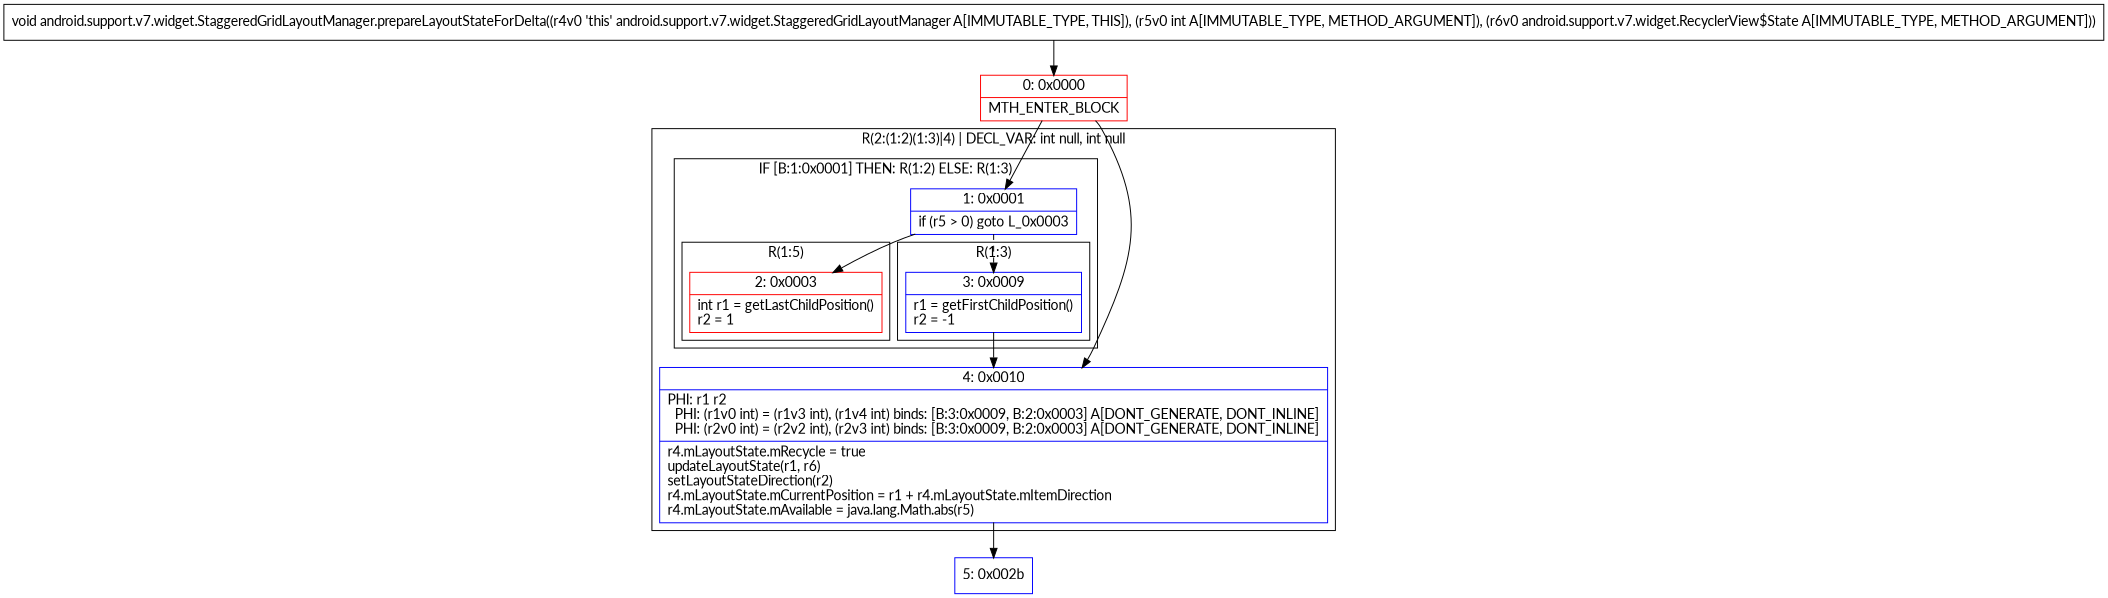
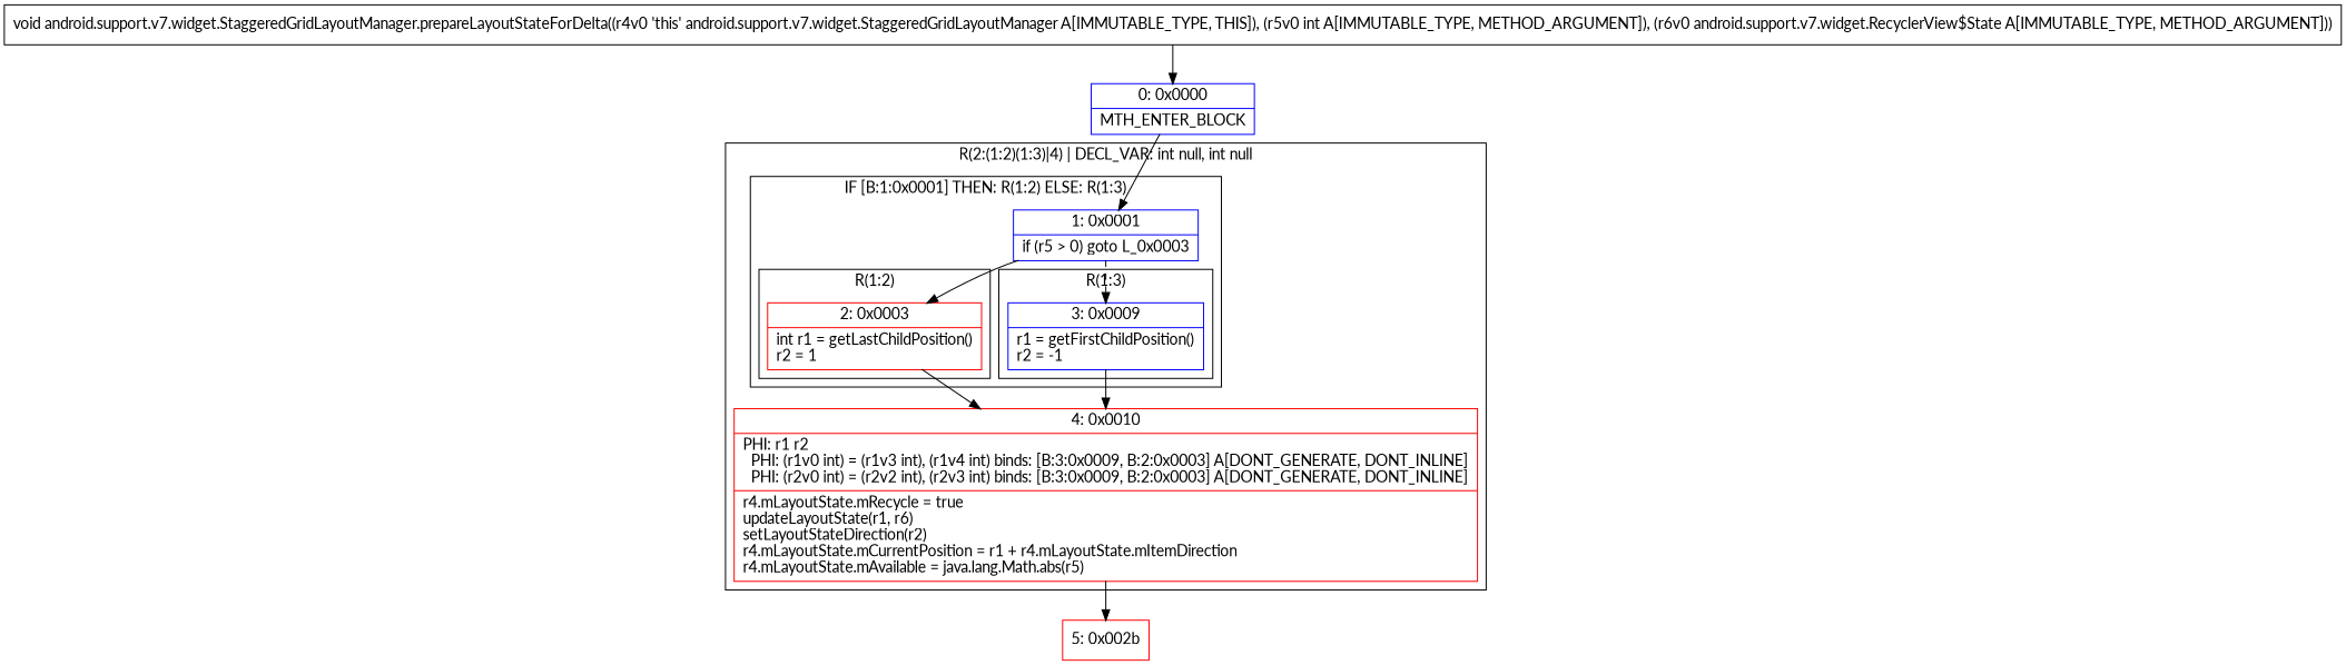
  digraph {
    fontname=Lato
    node [color=red fontname=Lato shape=record]
    edge [fontname=Lato]
    n1 [label="{2\:\ 0x0003|int r1 = getLastChildPosition()\lr2 = 1\l}"]
    n2 [color=blue label="{3\:\ 0x0009|r1 = getFirstChildPosition()\lr2 = \-1\l}"]
    n3 [color=blue label="{1\:\ 0x0001|if (r5 \> 0) goto L_0x0003\l}"]
-   n4 [color=blue label="{4\:\ 0x0010|PHI: r1 r2 \l  PHI: (r1v0 int) = (r1v3 int), (r1v4 int) binds: [B:3:0x0009, B:2:0x0003] A[DONT_GENERATE, DONT_INLINE]\l  PHI: (r2v0 int) = (r2v2 int), (r2v3 int) binds: [B:3:0x0009, B:2:0x0003] A[DONT_GENERATE, DONT_INLINE]\l|r4.mLayoutState.mRecycle = true\lupdateLayoutState(r1, r6)\lsetLayoutStateDirection(r2)\lr4.mLayoutState.mCurrentPosition = r1 + r4.mLayoutState.mItemDirection\lr4.mLayoutState.mAvailable = java.lang.Math.abs(r5)\l}"]
-   n5 [color=blue label="{5\:\ 0x002b}"]
-   n6 [label="{0\:\ 0x0000|MTH_ENTER_BLOCK\l}"]
+   n4 [label="{4\:\ 0x0010|PHI: r1 r2 \l  PHI: (r1v0 int) = (r1v3 int), (r1v4 int) binds: [B:3:0x0009, B:2:0x0003] A[DONT_GENERATE, DONT_INLINE]\l  PHI: (r2v0 int) = (r2v2 int), (r2v3 int) binds: [B:3:0x0009, B:2:0x0003] A[DONT_GENERATE, DONT_INLINE]\l|r4.mLayoutState.mRecycle = true\lupdateLayoutState(r1, r6)\lsetLayoutStateDirection(r2)\lr4.mLayoutState.mCurrentPosition = r1 + r4.mLayoutState.mItemDirection\lr4.mLayoutState.mAvailable = java.lang.Math.abs(r5)\l}"]
+   n5 [label="{5\:\ 0x002b}"]
+   n6 [color=blue label="{0\:\ 0x0000|MTH_ENTER_BLOCK\l}"]
    n7 [label="{void android.support.v7.widget.StaggeredGridLayoutManager.prepareLayoutStateForDelta((r4v0 'this' android.support.v7.widget.StaggeredGridLayoutManager A[IMMUTABLE_TYPE, THIS]), (r5v0 int A[IMMUTABLE_TYPE, METHOD_ARGUMENT]), (r6v0 android.support.v7.widget.RecyclerView$State A[IMMUTABLE_TYPE, METHOD_ARGUMENT])) }" color=""]
    subgraph cluster_1 {
      label="R(2:(1:2)(1:3)|4) | DECL_VAR: int null, int null\l"
      n4
      subgraph cluster_2 {
        label="IF [B:1:0x0001] THEN: R(1:2) ELSE: R(1:3)"
        n3
        subgraph cluster_3 {
-         label="R(1:5)"
+         label="R(1:2)"
          n1
        }
        subgraph cluster_4 {
          label="R(1:3)"
          n2
        }
      }
    }
-   n6 -> n4
+   n1 -> n4
    n2 -> n4
    n3 -> n1
    n3 -> n2 [style=dashed]
    n4 -> n5
    n6 -> n3
    n7 -> n6
  }
